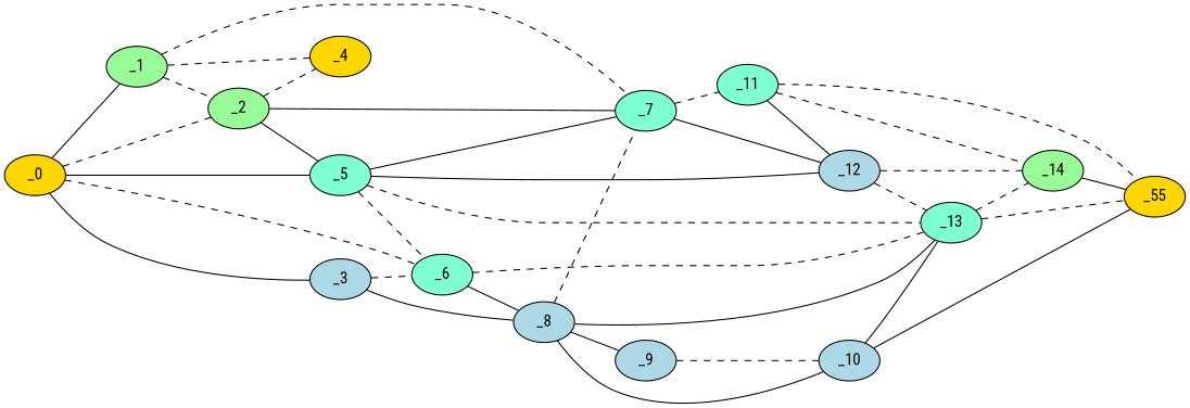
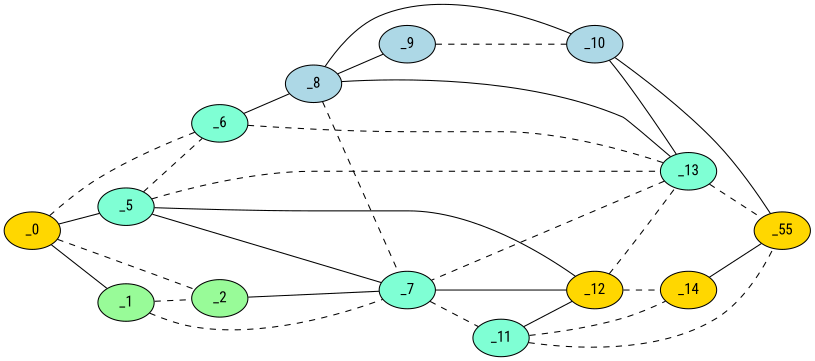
  graph {
    fontname="Roboto Condensed"
    rankdir=LR
    node [fillcolor=lightblue fontname="Roboto Condensed" style=filled x=36 y=32]
    edge [fontname="Roboto Condensed" style=dashed valence=1]
    _0 [fillcolor=gold x=7]
    _1 [fillcolor=palegreen x=12 y=15]
    _2 [fillcolor=palegreen x=32]
-   _3 [x=33 y=125]
    _5 [fillcolor=aquamarine y=54]
    _6 [fillcolor=aquamarine y=80]
-   _4 [fillcolor=gold y=12]
    _7 [fillcolor=aquamarine x=98 y=3]
    _8 [x=113 y=110]
-   _12 [x=120 y=38]
+   _12 [fillcolor=gold x=120 y=38]
    _13 [fillcolor=aquamarine x=120 y=65]
    _11 [fillcolor=aquamarine x=119 y=15]
    _9 [x=116 y=109]
    _10 [x=118 y=103]
-   _14 [fillcolor=palegreen x=122]
+   _14 [fillcolor=gold x=122]
    n16 [fillcolor=gold label=_55 x=123 y=21]
    _0 -- _1 [style=solid]
    _0 -- _2 [valence=2]
-   _0 -- _3 [style=solid]
    _0 -- _5 [style=solid valence=2]
    _0 -- _6 [valence=2]
    _1 -- _2
-   _1 -- _4
    _1 -- _7
-   _2 -- _5 [style=solid]
-   _2 -- _4 [valence=2]
    _2 -- _7 [style=solid]
-   _3 -- _6 [valence=2]
-   _3 -- _8 [style=solid]
    _5 -- _6
    _5 -- _7 [style=solid valence=2]
    _5 -- _12 [style=solid valence=2]
    _5 -- _13 [valence=2]
    _6 -- _8 [style=solid valence=2]
    _6 -- _13 [valence=2]
    _7 -- _12 [style=solid]
    _7 -- _11
    _8 -- _7 [valence=2]
    _8 -- _13 [style=solid]
    _8 -- _9 [style=solid]
    _8 -- _10 [style=solid]
    _12 -- _13 [valence=2]
    _12 -- _14 [valence=2]
-   _13 -- _14
+   _13 -- _7
    _13 -- n16
    _11 -- _12 [style=solid valence=2]
    _11 -- _14
    _11 -- n16
    _9 -- _10
    _10 -- _13 [style=solid valence=2]
    _10 -- n16 [style=solid]
    _14 -- n16 [style=solid valence=2]
  }
